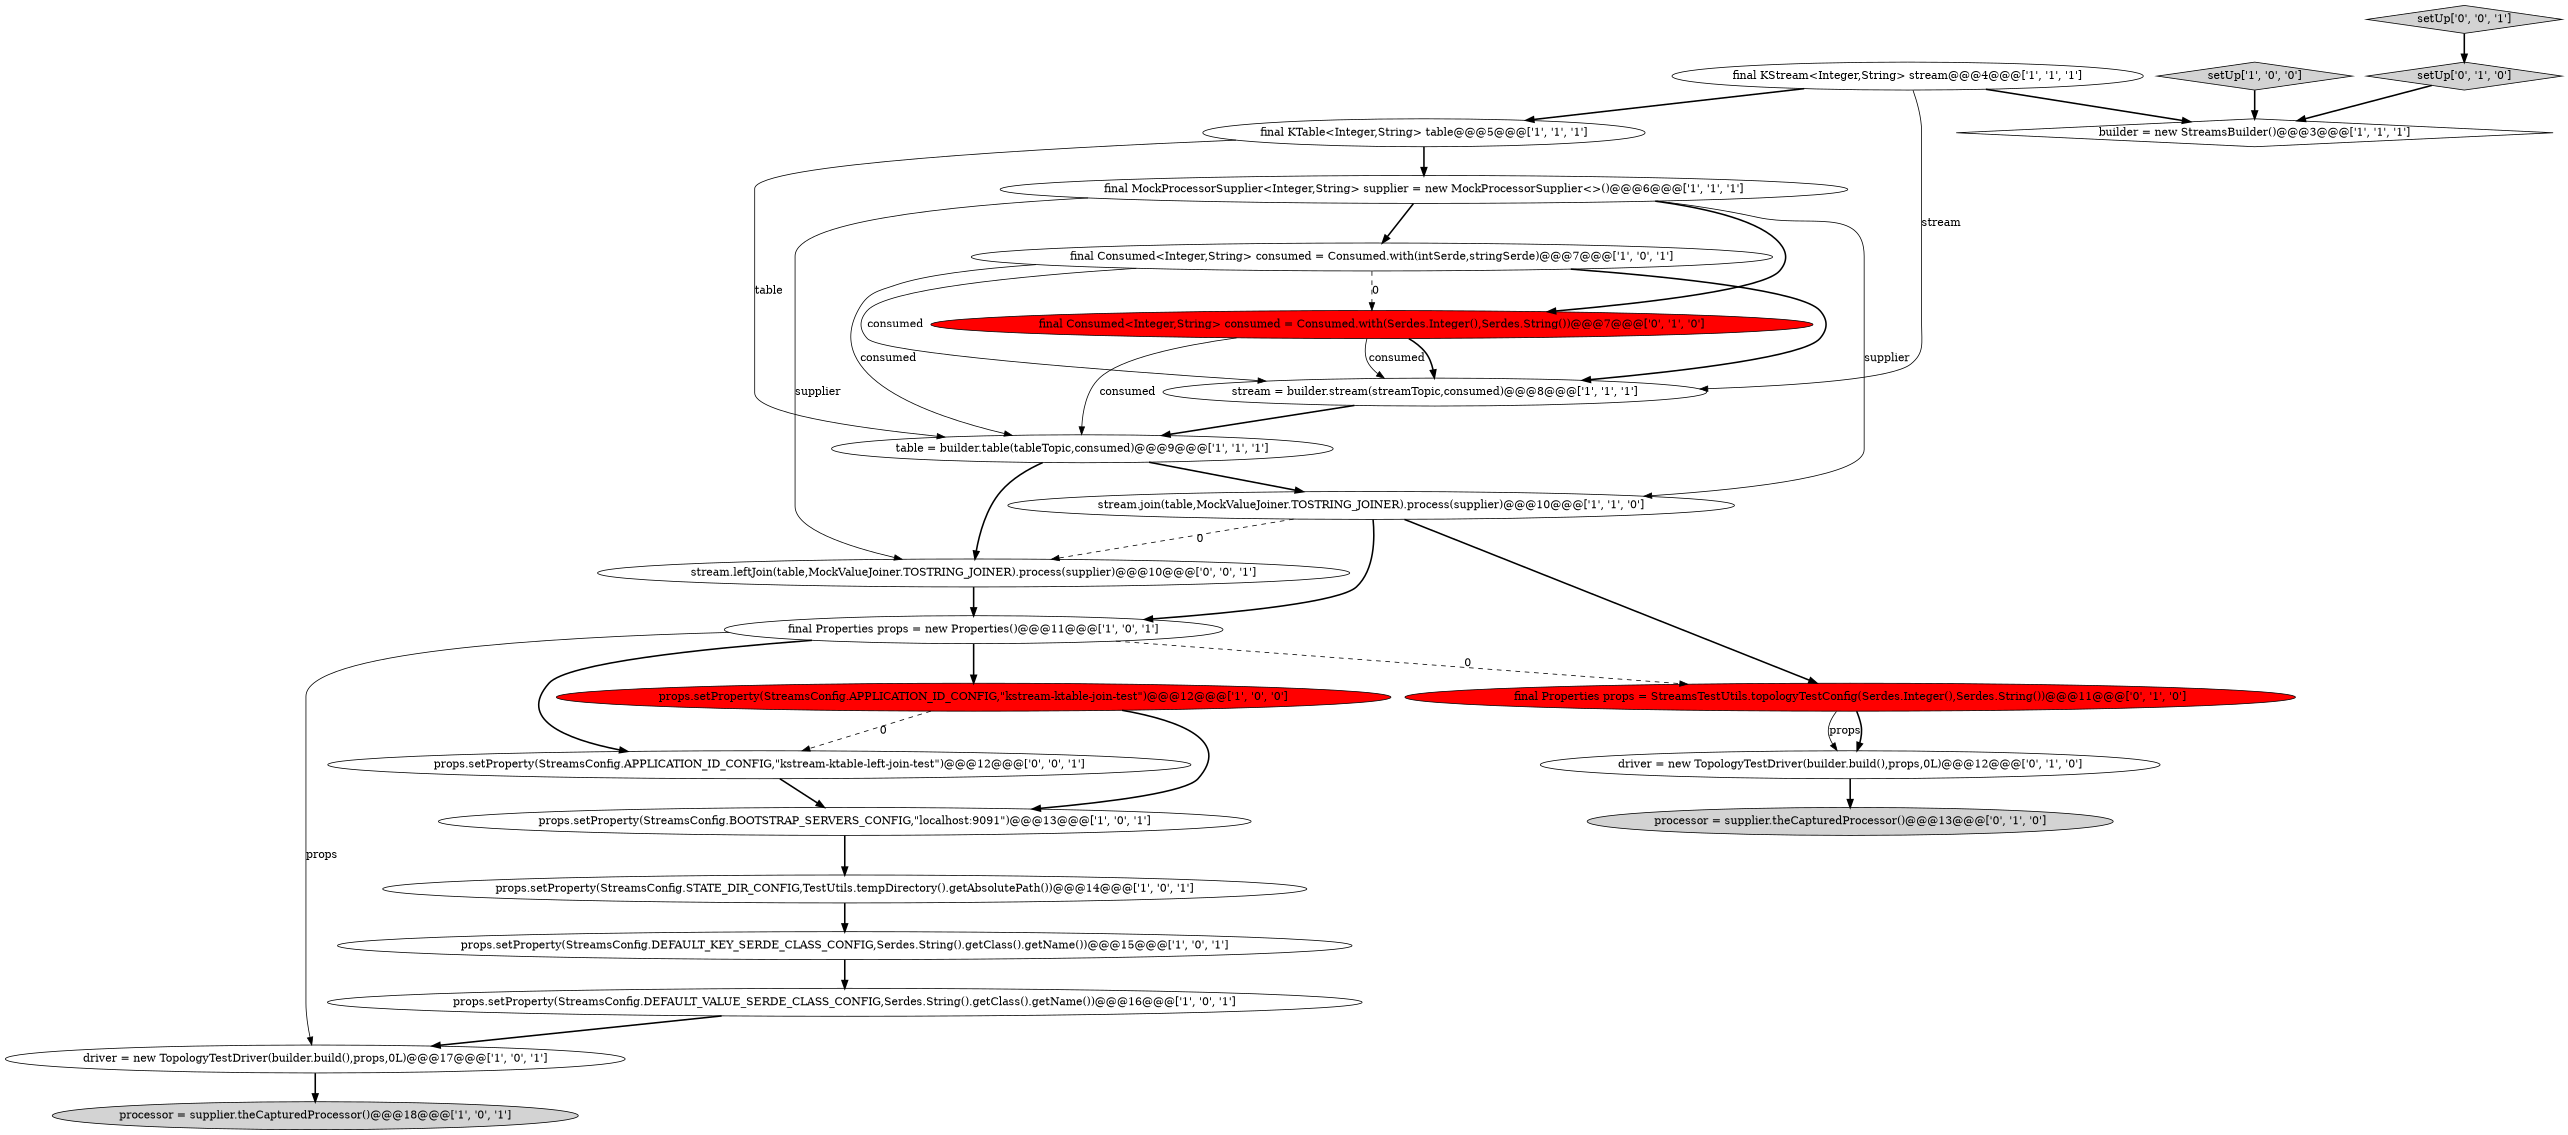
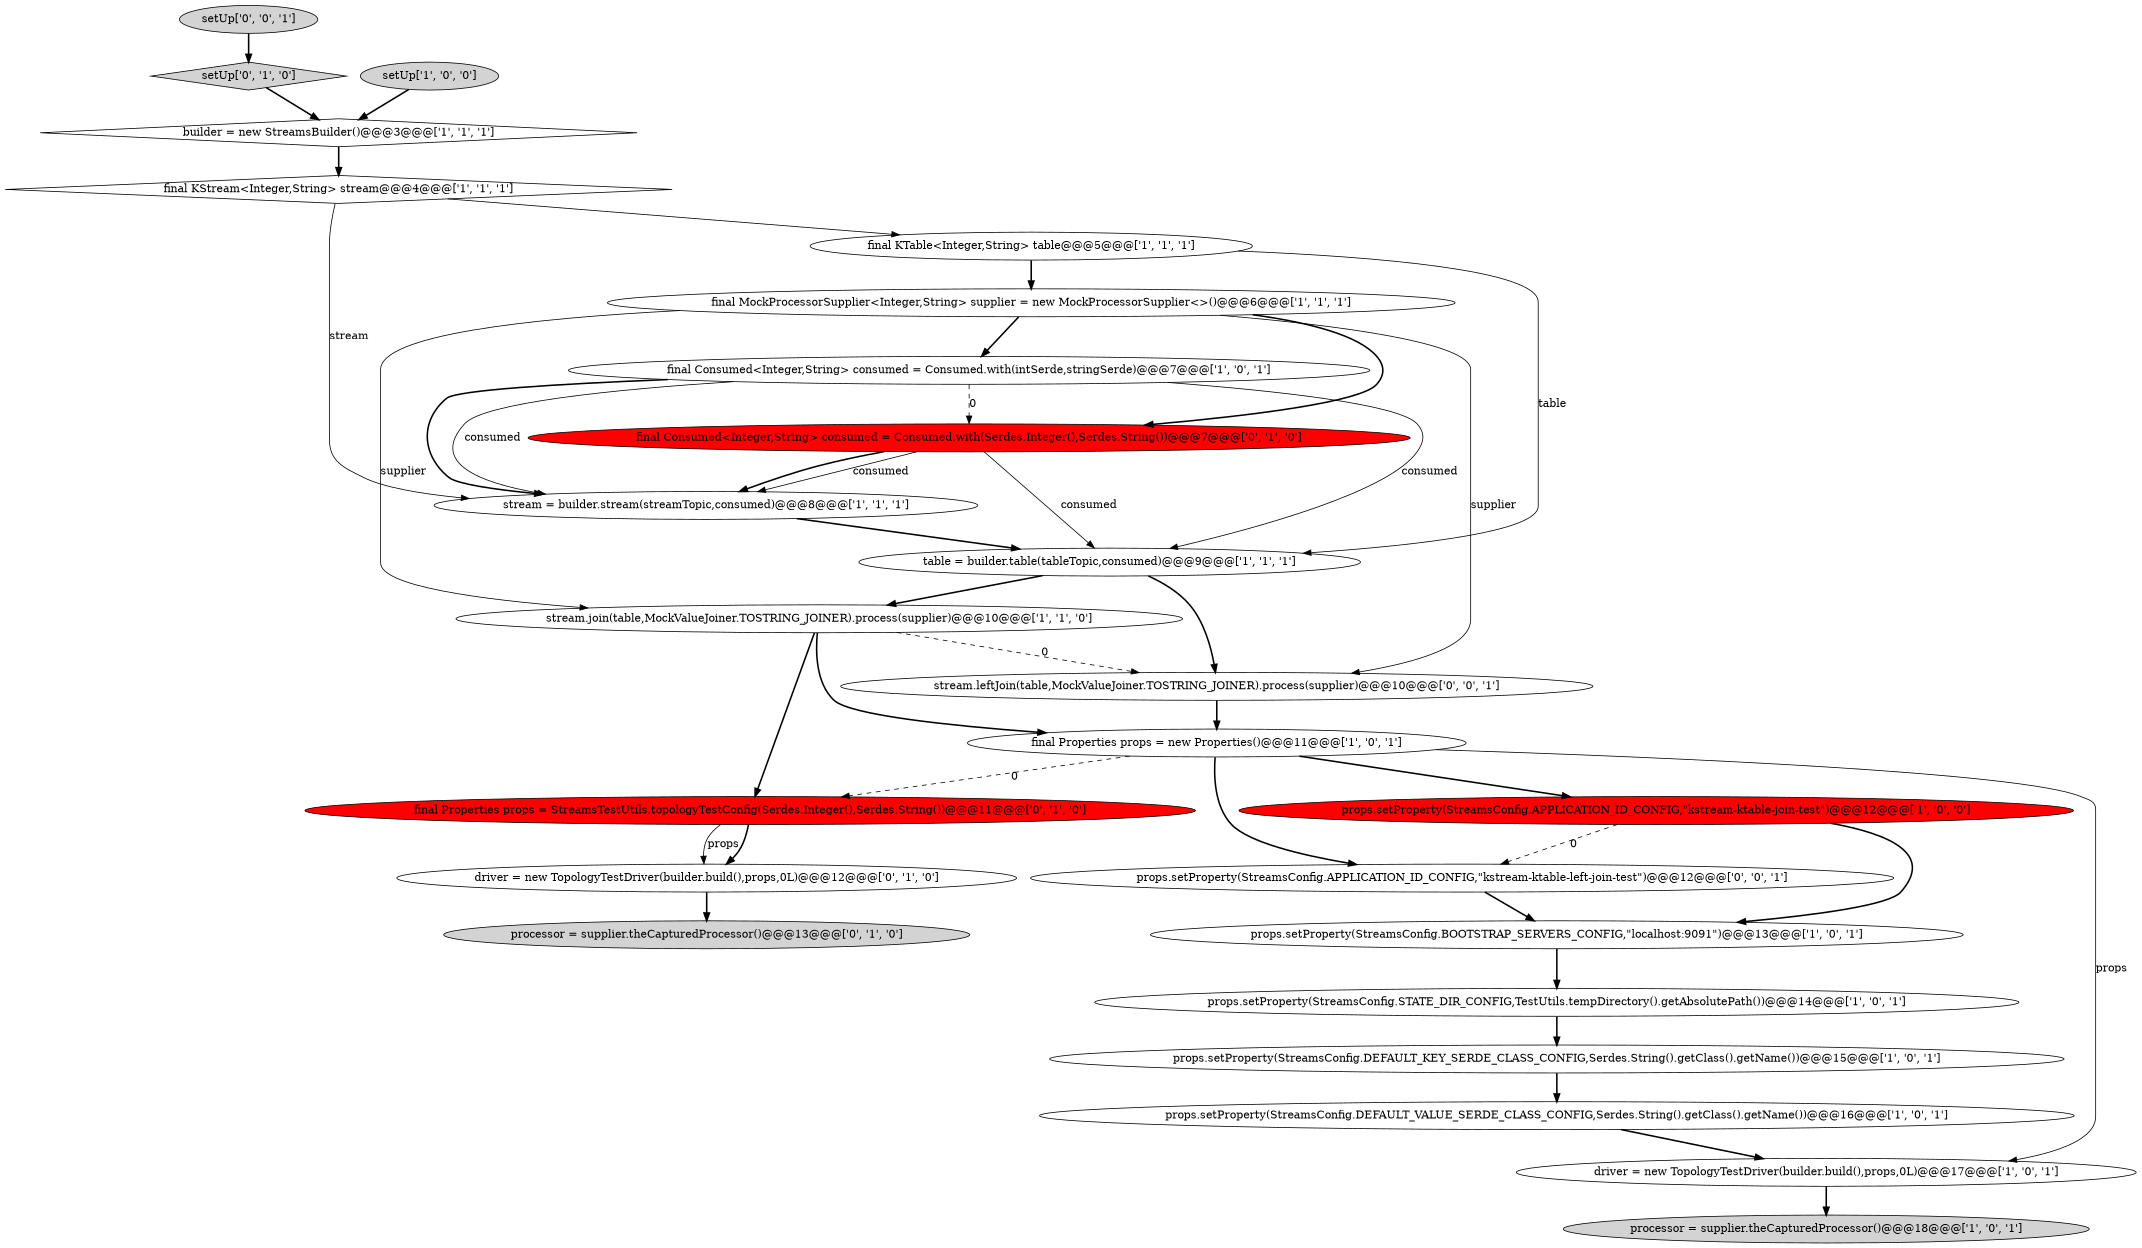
  digraph {
    node [fillcolor=white shape=ellipse style=filled]
    edge [style=bold]
    n1 [label="final Consumed<Integer,String> consumed = Consumed.with(intSerde,stringSerde)@@@7@@@['1', '0', '1']"]
    n2 [fillcolor=red label="final Consumed<Integer,String> consumed = Consumed.with(Serdes.Integer(),Serdes.String())@@@7@@@['0', '1', '0']"]
    n3 [label="stream = builder.stream(streamTopic,consumed)@@@8@@@['1', '1', '1']"]
    n4 [label="table = builder.table(tableTopic,consumed)@@@9@@@['1', '1', '1']"]
    n5 [label="stream.join(table,MockValueJoiner.TOSTRING_JOINER).process(supplier)@@@10@@@['1', '1', '0']"]
    n6 [label="stream.leftJoin(table,MockValueJoiner.TOSTRING_JOINER).process(supplier)@@@10@@@['0', '0', '1']"]
    n7 [label="final KTable<Integer,String> table@@@5@@@['1', '1', '1']"]
    n8 [label="final MockProcessorSupplier<Integer,String> supplier = new MockProcessorSupplier<>()@@@6@@@['1', '1', '1']"]
    n9 [fillcolor=red label="final Properties props = StreamsTestUtils.topologyTestConfig(Serdes.Integer(),Serdes.String())@@@11@@@['0', '1', '0']"]
    n10 [label="driver = new TopologyTestDriver(builder.build(),props,0L)@@@12@@@['0', '1', '0']"]
    n11 [fillcolor=lightgray label="processor = supplier.theCapturedProcessor()@@@13@@@['0', '1', '0']"]
    n12 [label="props.setProperty(StreamsConfig.APPLICATION_ID_CONFIG,\"kstream-ktable-left-join-test\")@@@12@@@['0', '0', '1']"]
    n13 [label="props.setProperty(StreamsConfig.BOOTSTRAP_SERVERS_CONFIG,\"localhost:9091\")@@@13@@@['1', '0', '1']"]
    n14 [label="props.setProperty(StreamsConfig.STATE_DIR_CONFIG,TestUtils.tempDirectory().getAbsolutePath())@@@14@@@['1', '0', '1']"]
    n15 [label="props.setProperty(StreamsConfig.DEFAULT_KEY_SERDE_CLASS_CONFIG,Serdes.String().getClass().getName())@@@15@@@['1', '0', '1']"]
    n16 [label="props.setProperty(StreamsConfig.DEFAULT_VALUE_SERDE_CLASS_CONFIG,Serdes.String().getClass().getName())@@@16@@@['1', '0', '1']"]
    n17 [label="driver = new TopologyTestDriver(builder.build(),props,0L)@@@17@@@['1', '0', '1']"]
    n18 [fillcolor=lightgray label="processor = supplier.theCapturedProcessor()@@@18@@@['1', '0', '1']"]
-   n19 [fillcolor=lightgray label="setUp['0', '0', '1']" shape=diamond]
+   n19 [fillcolor=lightgray label="setUp['0', '0', '1']"]
    n20 [fillcolor=lightgray label="setUp['0', '1', '0']" shape=diamond]
    n21 [label="builder = new StreamsBuilder()@@@3@@@['1', '1', '1']" shape=diamond]
-   n22 [label="final KStream<Integer,String> stream@@@4@@@['1', '1', '1']"]
+   n22 [label="final KStream<Integer,String> stream@@@4@@@['1', '1', '1']" shape=diamond]
    n23 [label="final Properties props = new Properties()@@@11@@@['1', '0', '1']"]
    n24 [fillcolor=red label="props.setProperty(StreamsConfig.APPLICATION_ID_CONFIG,\"kstream-ktable-join-test\")@@@12@@@['1', '0', '0']"]
-   n25 [fillcolor=lightgray label="setUp['1', '0', '0']" shape=diamond]
+   n25 [fillcolor=lightgray label="setUp['1', '0', '0']"]
    n1 -> n2 [label=0 style=dashed]
    n1 -> n3
    n1 -> n3 [label=consumed style=solid]
    n1 -> n4 [label=consumed style=solid]
    n2 -> n3 [label=consumed style=solid]
    n2 -> n3
    n2 -> n4 [label=consumed style=solid]
    n3 -> n4
    n4 -> n5
    n4 -> n6
    n5 -> n6 [label=0 style=dashed]
    n5 -> n9
    n5 -> n23
    n6 -> n23
    n7 -> n4 [label=table style=solid]
    n7 -> n8
    n8 -> n1
    n8 -> n2
    n8 -> n5 [label=supplier style=solid]
    n8 -> n6 [label=supplier style=solid]
    n9 -> n10 [label=props style=solid]
    n9 -> n10
    n10 -> n11
    n12 -> n13
    n13 -> n14
    n14 -> n15
    n15 -> n16
    n16 -> n17
    n17 -> n18
    n19 -> n20
    n20 -> n21
-   n22 -> n21
+   n21 -> n22
    n22 -> n3 [label=stream style=solid]
-   n22 -> n7
+   n22 -> n7 [style=solid]
    n23 -> n9 [label=0 style=dashed]
    n23 -> n12
    n23 -> n17 [label=props style=solid]
    n23 -> n24
    n24 -> n12 [label=0 style=dashed]
    n24 -> n13
    n25 -> n21
  }
